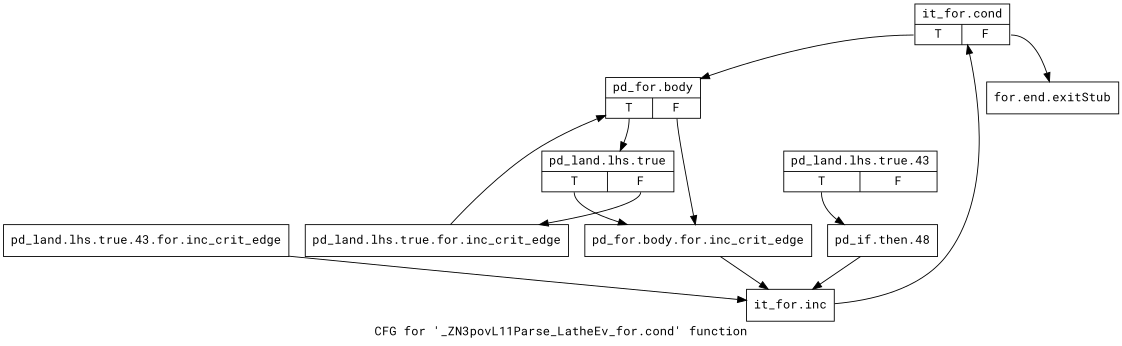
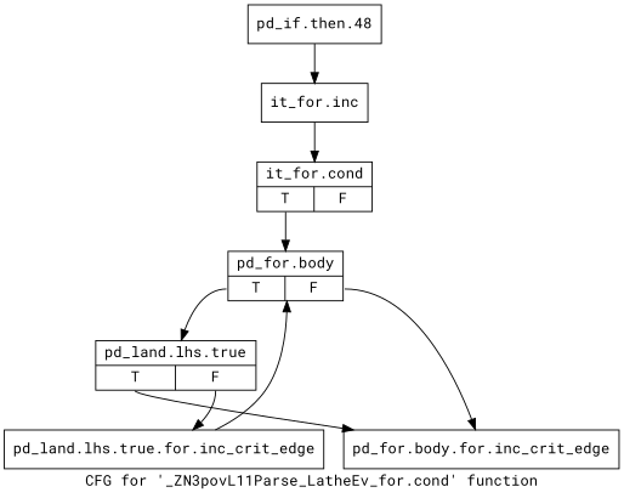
  digraph {
    fontname="Roboto Mono"
    label="CFG for '_ZN3povL11Parse_LatheEv_for.cond' function"
    node [fontname="Roboto Mono" shape=record]
    edge [fontname="Roboto Mono"]
    n1 [label="{it_for.cond|{<s0>T|<s1>F}}"]
-   n2 [label="{for.end.exitStub}"]
    n3 [label="{pd_for.body|{<s0>T|<s1>F}}"]
    n4 [label="{pd_land.lhs.true|{<s0>T|<s1>F}}"]
    n5 [label="{pd_for.body.for.inc_crit_edge}"]
    n6 [label="{pd_land.lhs.true.for.inc_crit_edge}"]
    n7 [label="{it_for.inc}"]
-   n8 [label="{pd_land.lhs.true.43|{<s0>T|<s1>F}}"]
    n9 [label="{pd_if.then.48}"]
-   n10 [label="{pd_land.lhs.true.43.for.inc_crit_edge}"]
-   n1 -> n2 [tailport=s1]
    n1 -> n3 [tailport=s0]
    n3 -> n4 [tailport=s0]
    n3 -> n5 [tailport=s1]
    n4 -> n5 [tailport=s0]
    n4 -> n6 [tailport=s1]
-   n5 -> n7
    n6 -> n3
    n7 -> n1
-   n8 -> n9 [tailport=s0]
    n9 -> n7
-   n10 -> n7
  }
